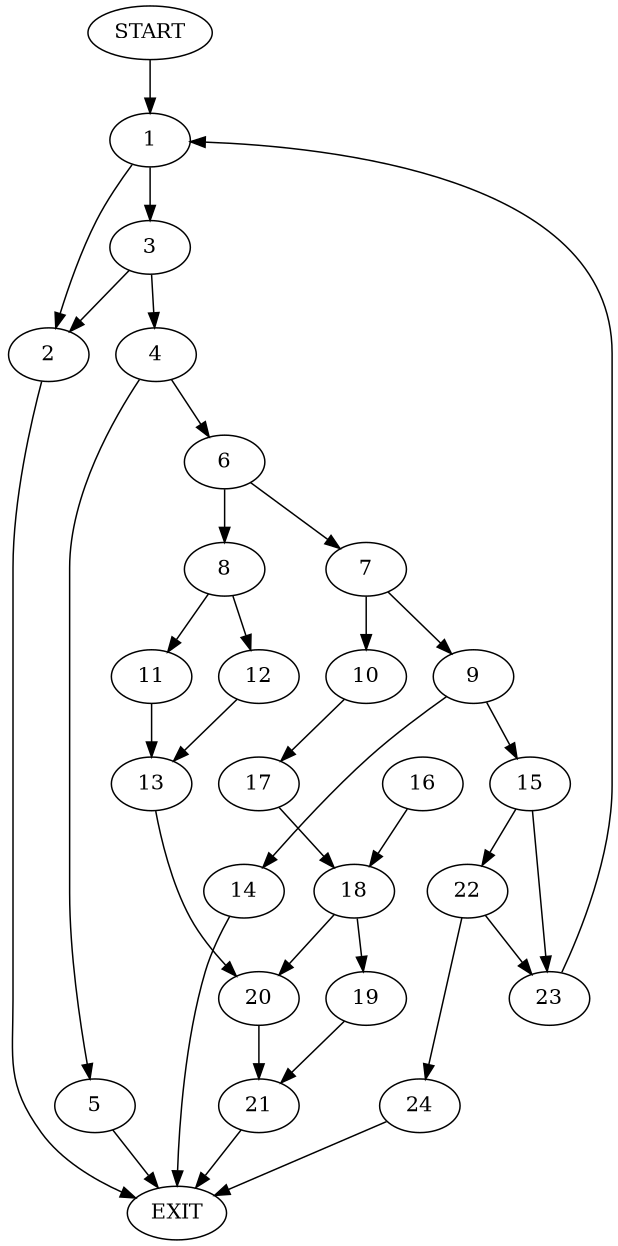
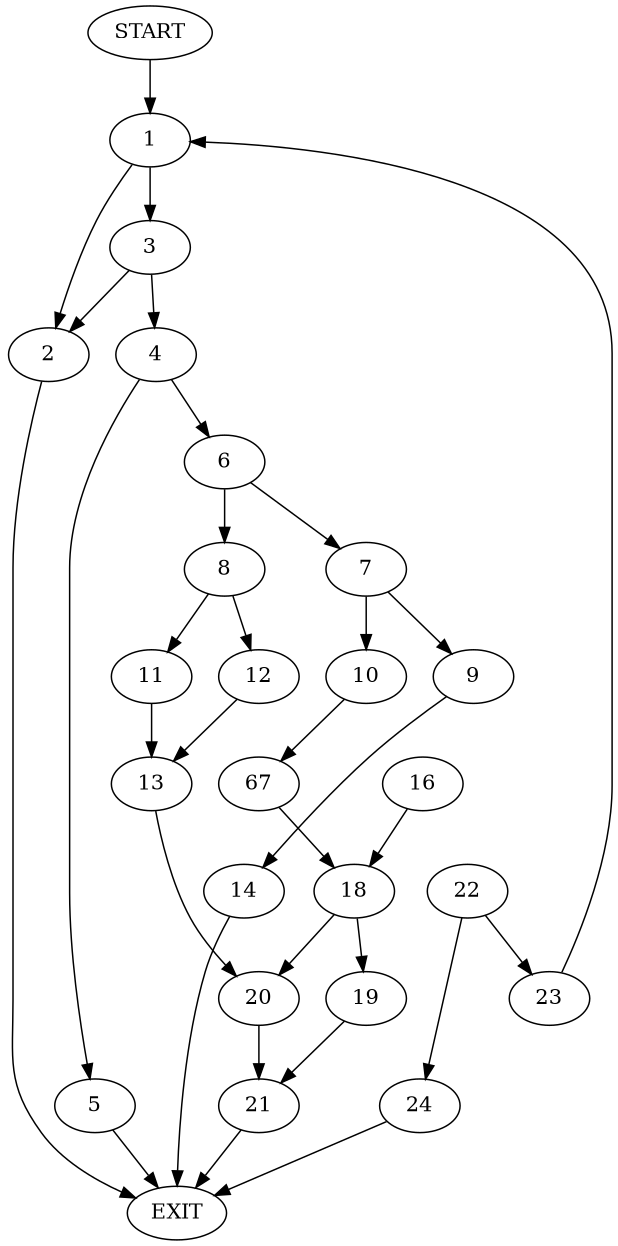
  digraph {
    n1 [label=START]
    1
    2
    3
    n5 [label=EXIT]
    4
    5
    6
    7
    8
    9
    10
    11
    12
    14
-   15
-   17
+   17 [label=67]
    13
    22
    23
    16
    18
    20
    24
    19
    21
    n1 -> 1
    1 -> 2
    1 -> 3
    2 -> n5
    3 -> 2
    3 -> 4
    4 -> 5
    4 -> 6
    5 -> n5
    6 -> 7
    6 -> 8
    7 -> 9
    7 -> 10
    8 -> 11
    8 -> 12
    9 -> 14
-   9 -> 15
    10 -> 17
    11 -> 13
    12 -> 13
    14 -> n5
-   15 -> 22
-   15 -> 23
    17 -> 18
    13 -> 20
    22 -> 23
    22 -> 24
    23 -> 1
    16 -> 18
    18 -> 20
    18 -> 19
    20 -> 21
    24 -> n5
    19 -> 21
    21 -> n5
  }
